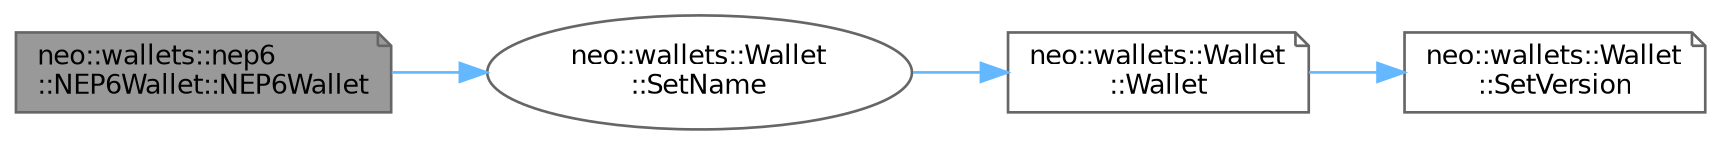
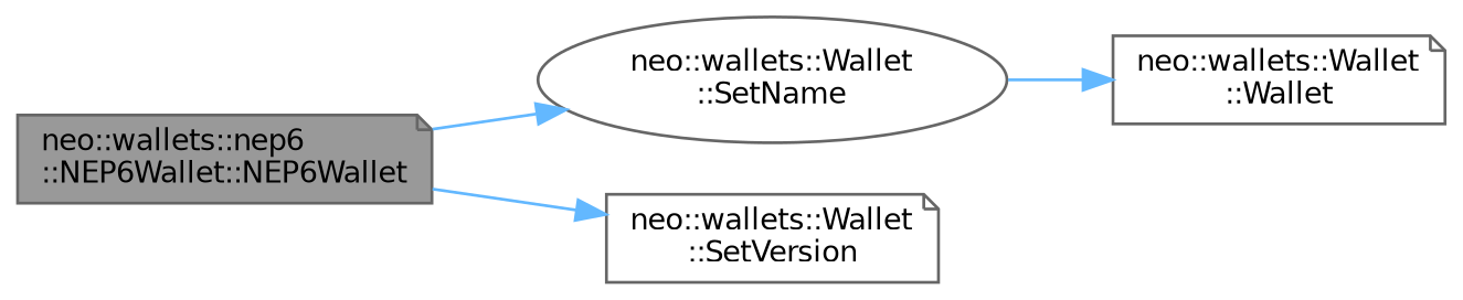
  digraph {
    rankdir=LR
    node [color=grey40 fillcolor=white fontname=Helvetica fontsize=10 shape=note style=filled]
    edge [color=steelblue1 fontname=Helvetica fontsize=10 labelfontname=Helvetica labelfontsize=10 style=solid]
    n1 [color=gray40 fillcolor=grey60 fontcolor=black height=0.2 label="neo::wallets::nep6\l::NEP6Wallet::NEP6Wallet" width=0.4]
    n2 [height=0.2 label="neo::wallets::Wallet\l::SetName" shape=ellipse width=0.4]
    n3 [height=0.2 label="neo::wallets::Wallet\l::SetVersion" width=0.4]
    n4 [height=0.2 label="neo::wallets::Wallet\l::Wallet" width=0.4]
    n1 -> n2
-   n4 -> n3
+   n1 -> n3
    n2 -> n4
  }
